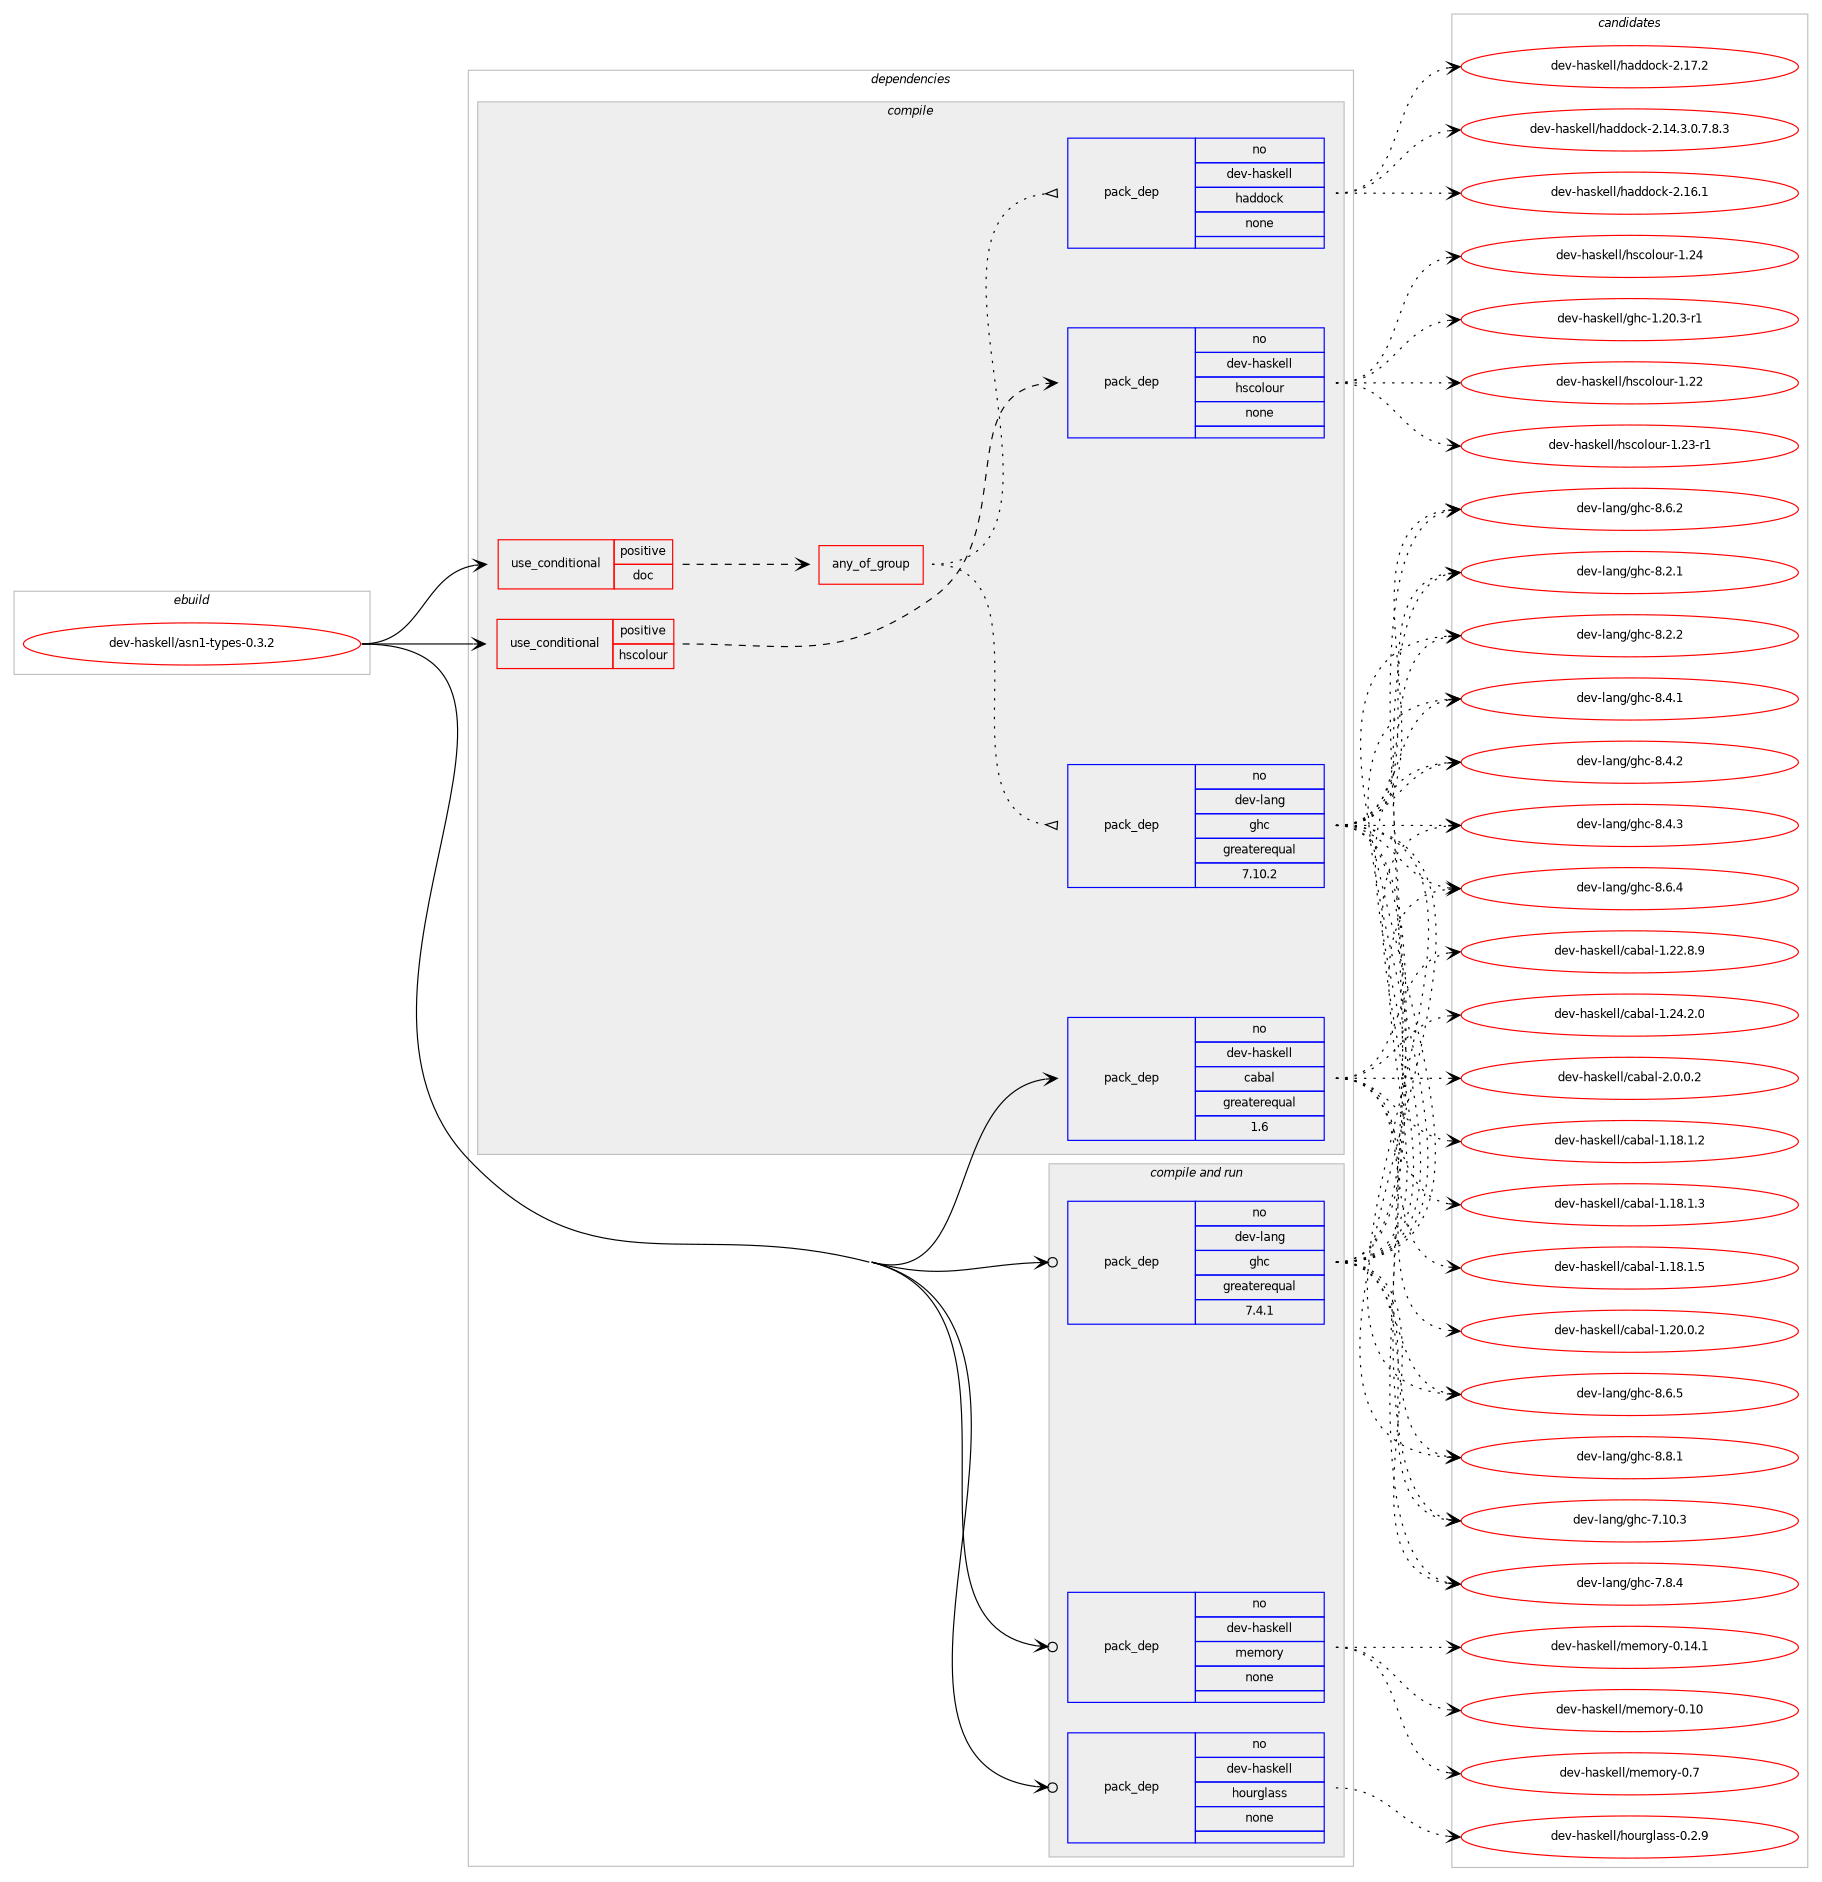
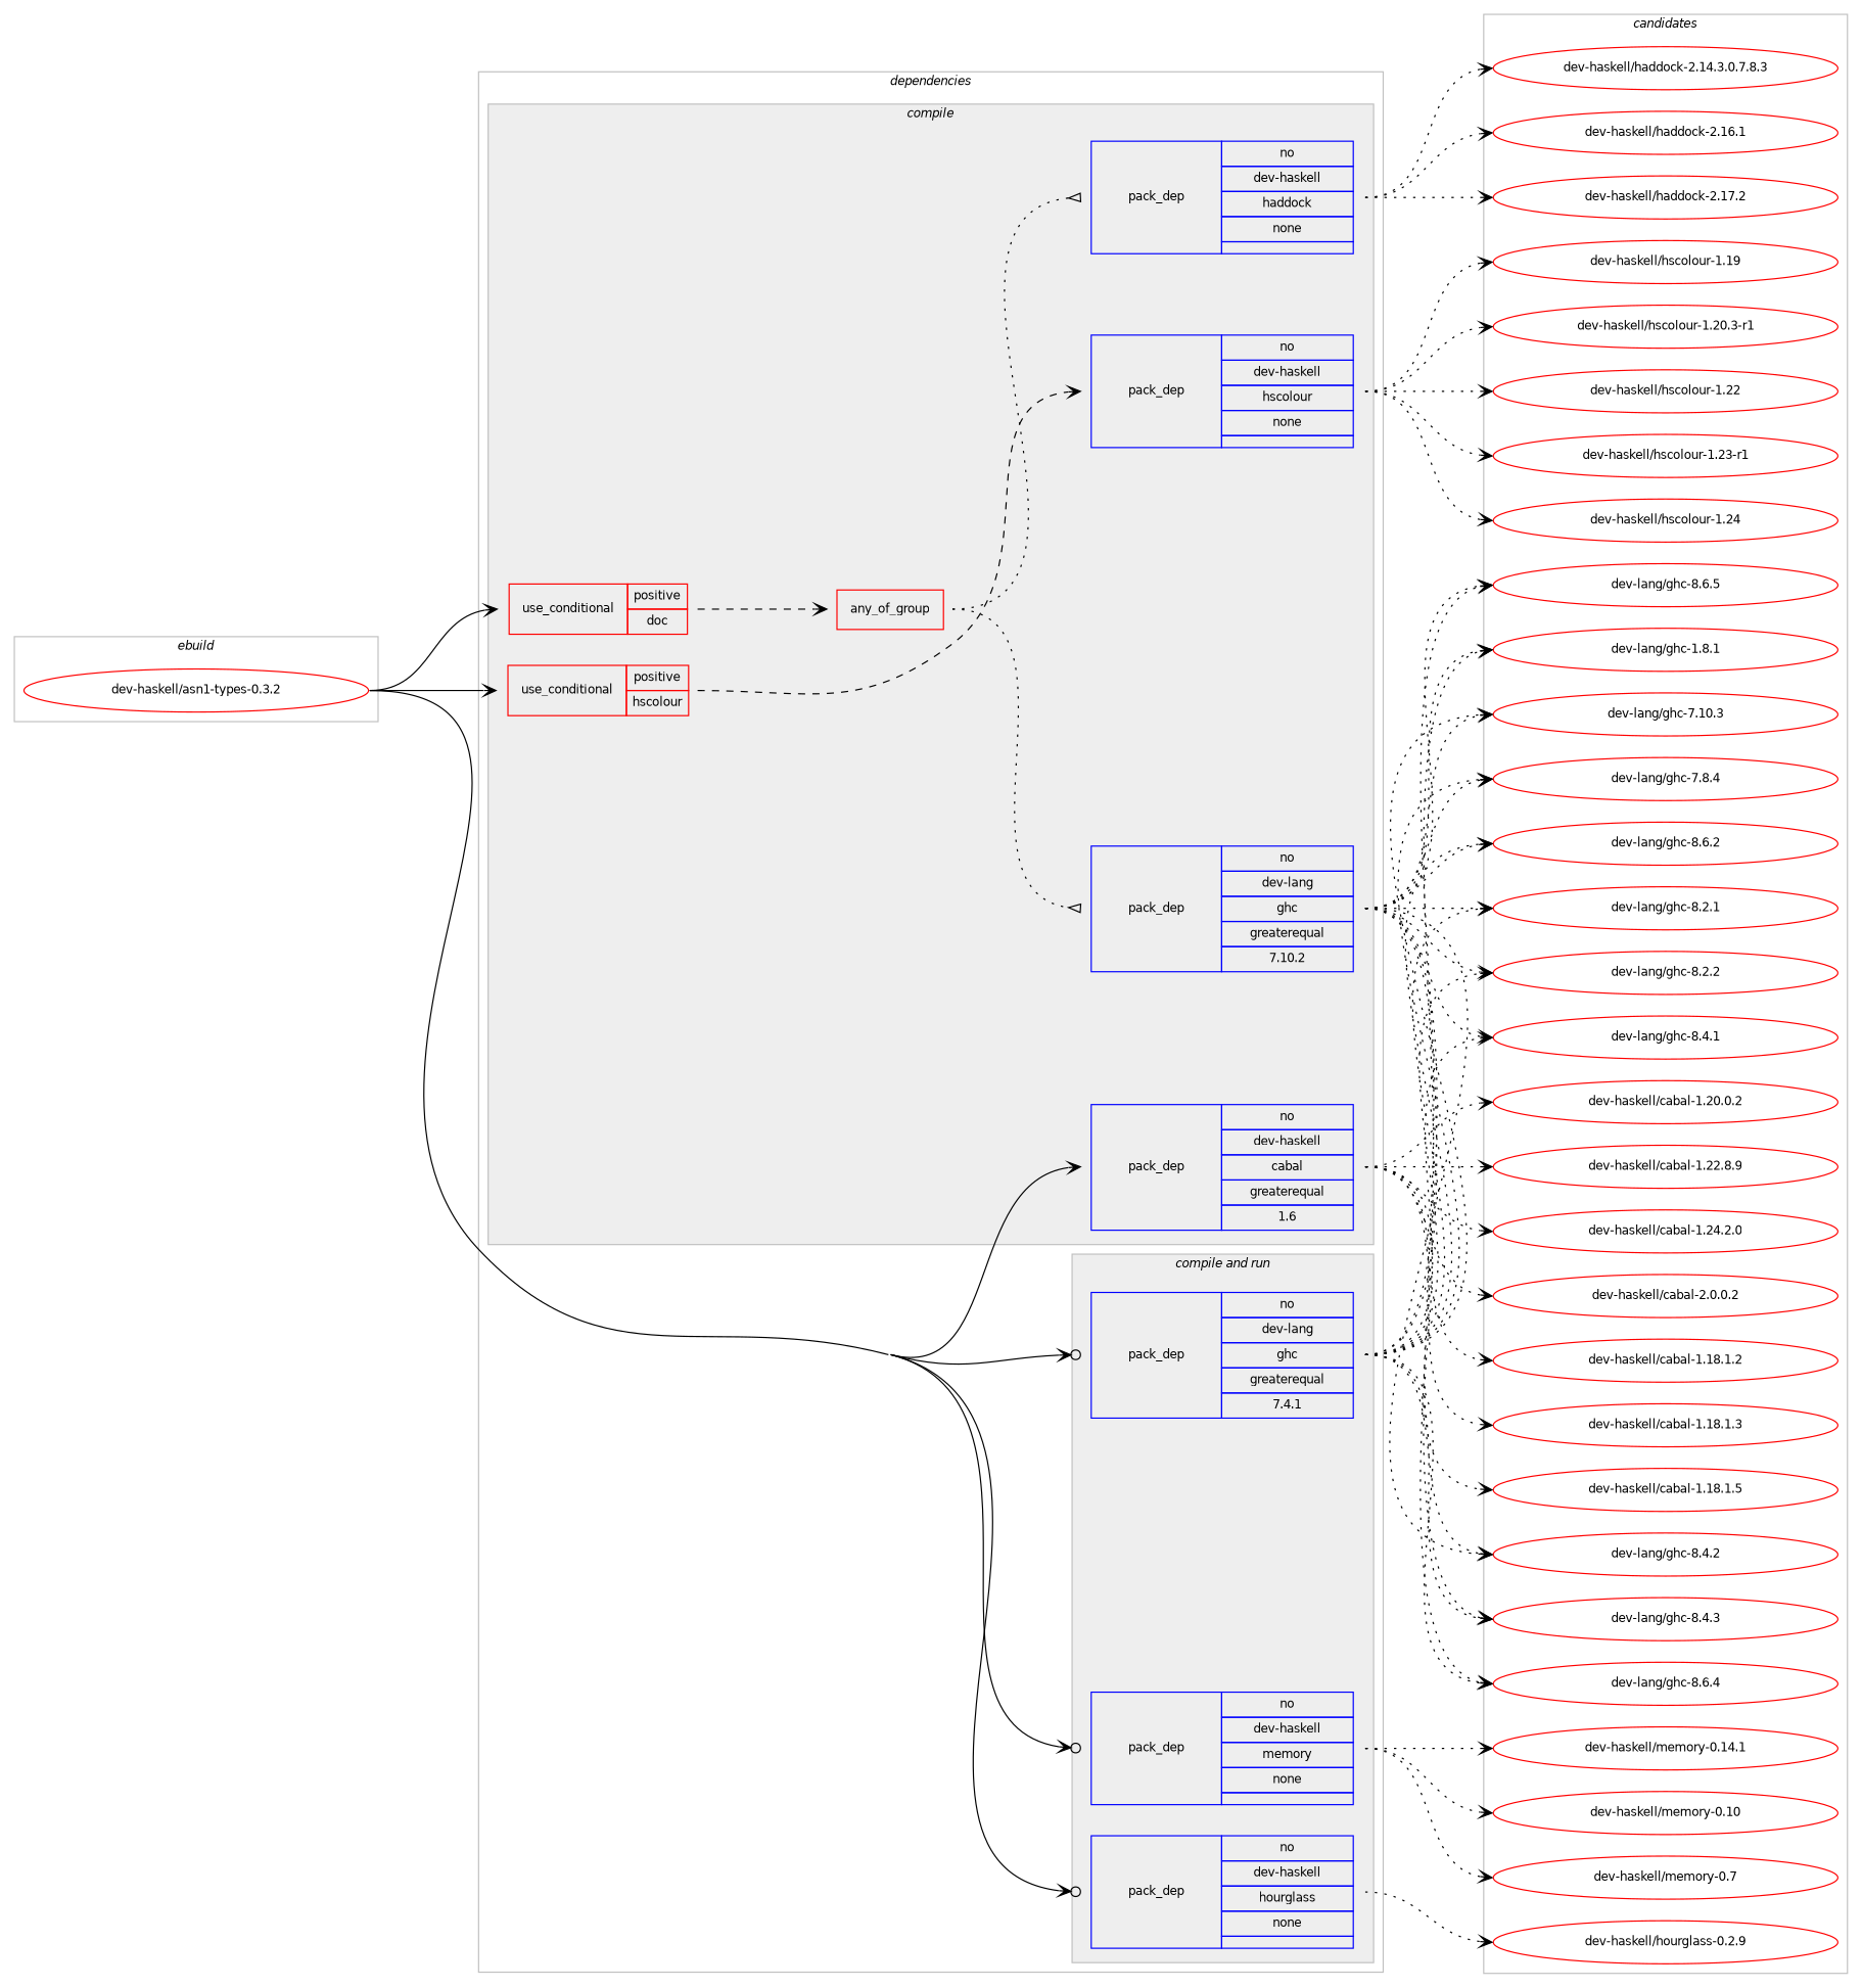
  digraph {
    compound=true
    concentrate=true
    fontname=Helvetica
    fontsize=10
    newrank=true
    rankdir=LR
    ranksep=1.5
    node [color=red fontname=Helvetica fontsize=10]
    edge [arrowhead=vee headport=w style=dotted tailport=e weight=100]
    n1 [label="dev-haskell/asn1-types-0.3.2" width=4]
    n2 [color=blue label=<<TABLE BORDER="0" CELLBORDER="1" CELLSPACING="0" CELLPADDING="4" WIDTH="220"><TR><TD ROWSPAN="6" CELLPADDING="30">pack_dep</TD></TR><TR><TD WIDTH="110">no</TD></TR><TR><TD>dev-haskell</TD></TR><TR><TD>haddock</TD></TR><TR><TD>none</TD></TR><TR><TD></TD></TR></TABLE>> shape=none]
    n3 [color=blue label=<<TABLE BORDER="0" CELLBORDER="1" CELLSPACING="0" CELLPADDING="4" WIDTH="220"><TR><TD ROWSPAN="6" CELLPADDING="30">pack_dep</TD></TR><TR><TD WIDTH="110">no</TD></TR><TR><TD>dev-lang</TD></TR><TR><TD>ghc</TD></TR><TR><TD>greaterequal</TD></TR><TR><TD>7.10.2</TD></TR></TABLE>> shape=none]
    n4 [label=<<TABLE BORDER="0" CELLBORDER="1" CELLSPACING="0" CELLPADDING="4"><TR><TD CELLPADDING="10">any_of_group</TD></TR></TABLE>> shape=none]
    n5 [label=<<TABLE BORDER="0" CELLBORDER="1" CELLSPACING="0" CELLPADDING="4"><TR><TD ROWSPAN="3" CELLPADDING="10">use_conditional</TD></TR><TR><TD>positive</TD></TR><TR><TD>doc</TD></TR></TABLE>> shape=none]
    n6 [color=blue label=<<TABLE BORDER="0" CELLBORDER="1" CELLSPACING="0" CELLPADDING="4" WIDTH="220"><TR><TD ROWSPAN="6" CELLPADDING="30">pack_dep</TD></TR><TR><TD WIDTH="110">no</TD></TR><TR><TD>dev-haskell</TD></TR><TR><TD>hscolour</TD></TR><TR><TD>none</TD></TR><TR><TD></TD></TR></TABLE>> shape=none]
    n7 [label=<<TABLE BORDER="0" CELLBORDER="1" CELLSPACING="0" CELLPADDING="4"><TR><TD ROWSPAN="3" CELLPADDING="10">use_conditional</TD></TR><TR><TD>positive</TD></TR><TR><TD>hscolour</TD></TR></TABLE>> shape=none]
    n8 [color=blue label=<<TABLE BORDER="0" CELLBORDER="1" CELLSPACING="0" CELLPADDING="4" WIDTH="220"><TR><TD ROWSPAN="6" CELLPADDING="30">pack_dep</TD></TR><TR><TD WIDTH="110">no</TD></TR><TR><TD>dev-haskell</TD></TR><TR><TD>cabal</TD></TR><TR><TD>greaterequal</TD></TR><TR><TD>1.6</TD></TR></TABLE>> shape=none]
    n9 [color=blue label=<<TABLE BORDER="0" CELLBORDER="1" CELLSPACING="0" CELLPADDING="4" WIDTH="220"><TR><TD ROWSPAN="6" CELLPADDING="30">pack_dep</TD></TR><TR><TD WIDTH="110">no</TD></TR><TR><TD>dev-haskell</TD></TR><TR><TD>hourglass</TD></TR><TR><TD>none</TD></TR><TR><TD></TD></TR></TABLE>> shape=none]
    n10 [color=blue label=<<TABLE BORDER="0" CELLBORDER="1" CELLSPACING="0" CELLPADDING="4" WIDTH="220"><TR><TD ROWSPAN="6" CELLPADDING="30">pack_dep</TD></TR><TR><TD WIDTH="110">no</TD></TR><TR><TD>dev-haskell</TD></TR><TR><TD>memory</TD></TR><TR><TD>none</TD></TR><TR><TD></TD></TR></TABLE>> shape=none]
    n11 [color=blue label=<<TABLE BORDER="0" CELLBORDER="1" CELLSPACING="0" CELLPADDING="4" WIDTH="220"><TR><TD ROWSPAN="6" CELLPADDING="30">pack_dep</TD></TR><TR><TD WIDTH="110">no</TD></TR><TR><TD>dev-lang</TD></TR><TR><TD>ghc</TD></TR><TR><TD>greaterequal</TD></TR><TR><TD>7.4.1</TD></TR></TABLE>> shape=none]
    n12 [label="dev-haskell/haddock-2.14.3.0.7.8.3" width=4]
    n13 [label="dev-haskell/haddock-2.16.1" width=4]
    n14 [label="dev-haskell/haddock-2.17.2" width=4]
    n15 [label="dev-lang/ghc-7.10.3" width=4]
    n16 [label="dev-lang/ghc-7.8.4" width=4]
    n17 [label="dev-lang/ghc-8.6.2" width=4]
    n18 [label="dev-lang/ghc-8.2.1" width=4]
    n19 [label="dev-lang/ghc-8.2.2" width=4]
    n20 [label="dev-lang/ghc-8.4.1" width=4]
    n21 [label="dev-lang/ghc-8.4.2" width=4]
    n22 [label="dev-lang/ghc-8.4.3" width=4]
    n23 [label="dev-lang/ghc-8.6.4" width=4]
    n24 [label="dev-lang/ghc-8.6.5" width=4]
-   n25 [label="dev-lang/ghc-8.8.1" width=4]
-   n27 [label="dev-haskell/ghc-1.20.3-r1" width=4]
+   n25 [label="dev-lang/ghc-1.8.1" width=4]
+   n26 [label="dev-haskell/hscolour-1.19" width=4]
+   n27 [label="dev-haskell/hscolour-1.20.3-r1" width=4]
    n28 [label="dev-haskell/hscolour-1.22" width=4]
    n29 [label="dev-haskell/hscolour-1.23-r1" width=4]
    n30 [label="dev-haskell/hscolour-1.24" width=4]
    n31 [label="dev-haskell/cabal-1.18.1.2" width=4]
    n32 [label="dev-haskell/cabal-1.18.1.3" width=4]
    n33 [label="dev-haskell/cabal-1.18.1.5" width=4]
    n34 [label="dev-haskell/cabal-1.20.0.2" width=4]
    n35 [label="dev-haskell/cabal-1.22.8.9" width=4]
    n36 [label="dev-haskell/cabal-1.24.2.0" width=4]
    n37 [label="dev-haskell/cabal-2.0.0.2" width=4]
    n38 [label="dev-haskell/hourglass-0.2.9" width=4]
    n39 [label="dev-haskell/memory-0.10" width=4]
    n40 [label="dev-haskell/memory-0.14.1" width=4]
    n41 [label="dev-haskell/memory-0.7" width=4]
    subgraph cluster_1 {
      color=gray
      label=<<i>ebuild</i>>
      rank=same
      n1
    }
    subgraph cluster_2 {
      color=gray
      label=<<i>dependencies</i>>
      subgraph cluster_3 {
        color=gray
        fillcolor="#eeeeee"
        label=<<i>compile</i>>
        style=filled
        subgraph sub_4 {
          color=gray
          fillcolor="#eeeeee"
          label=<<i>compile</i>>
          style=filled
          n5
          subgraph sub_5 {
            color=gray
            fillcolor="#eeeeee"
            label=<<i>compile</i>>
            style=filled
            n4
            subgraph sub_6 {
              color=gray
              fillcolor="#eeeeee"
              label=<<i>compile</i>>
              style=filled
              n2
            }
            subgraph sub_7 {
              color=gray
              fillcolor="#eeeeee"
              label=<<i>compile</i>>
              style=filled
              n3
            }
          }
        }
        subgraph sub_8 {
          color=gray
          fillcolor="#eeeeee"
          label=<<i>compile</i>>
          style=filled
          n7
          subgraph sub_9 {
            color=gray
            fillcolor="#eeeeee"
            label=<<i>compile</i>>
            style=filled
            n6
          }
        }
        subgraph sub_10 {
          color=gray
          fillcolor="#eeeeee"
          label=<<i>compile</i>>
          style=filled
          n8
        }
      }
      subgraph cluster_11 {
        color=gray
        fillcolor="#eeeeee"
        label=<<i>compile and run</i>>
        style=filled
        subgraph sub_12 {
          color=gray
          fillcolor="#eeeeee"
          label=<<i>compile and run</i>>
          style=filled
          n9
        }
        subgraph sub_13 {
          color=gray
          fillcolor="#eeeeee"
          label=<<i>compile and run</i>>
          style=filled
          n10
        }
        subgraph sub_14 {
          color=gray
          fillcolor="#eeeeee"
          label=<<i>compile and run</i>>
          style=filled
          n11
        }
      }
      subgraph cluster_15 {
        color=gray
        fillcolor="#eeeeee"
        label=<<i>run</i>>
        style=filled
      }
    }
    subgraph cluster_16 {
      color=gray
      label=<<i>candidates</i>>
      rank=same
      subgraph sub_17 {
        color=black
        label=<<i>candidates</i>>
        nodesep=1
        rank=same
        n12
        n13
        n14
      }
      subgraph sub_18 {
        color=black
        label=<<i>candidates</i>>
        nodesep=1
        rank=same
        n15
        n16
        n17
        n18
        n19
        n20
        n21
        n22
        n23
        n24
        n25
      }
      subgraph sub_19 {
        color=black
        label=<<i>candidates</i>>
        nodesep=1
        rank=same
+       n26
        n27
        n28
        n29
        n30
      }
      subgraph sub_20 {
        color=black
        label=<<i>candidates</i>>
        nodesep=1
        rank=same
        n31
        n32
        n33
        n34
        n35
        n36
        n37
      }
      subgraph sub_21 {
        color=black
        label=<<i>candidates</i>>
        nodesep=1
        rank=same
        n38
      }
      subgraph sub_22 {
        color=black
        label=<<i>candidates</i>>
        nodesep=1
        rank=same
        n39
        n40
        n41
      }
      subgraph sub_23 {
        color=black
        label=<<i>candidates</i>>
        nodesep=1
        rank=same
        n15
        n16
        n17
        n18
        n19
        n20
        n21
        n22
        n23
        n24
        n25
      }
    }
    n1 -> n5 [style=solid weight=20]
    n1 -> n7 [style=solid weight=20]
    n1 -> n8 [style=solid weight=20]
    n1 -> n9 [arrowhead=odotvee style=solid weight=20]
    n1 -> n10 [arrowhead=odotvee style=solid weight=20]
    n1 -> n11 [arrowhead=odotvee style=solid weight=20]
    n2 -> n12
    n2 -> n13
    n2 -> n14
    n3 -> n15
    n3 -> n16
    n3 -> n17
    n3 -> n18
    n3 -> n19
    n3 -> n20
    n3 -> n21
    n3 -> n22
    n3 -> n23
    n3 -> n24
    n3 -> n25
    n4 -> n2 [arrowhead=oinv weight=20]
    n4 -> n3 [arrowhead=oinv weight=20]
    n5 -> n4 [style=dashed weight=20]
+   n6 -> n26
    n6 -> n27
    n6 -> n28
    n6 -> n29
    n6 -> n30
    n7 -> n6 [style=dashed weight=20]
    n8 -> n31
    n8 -> n32
    n8 -> n33
    n8 -> n34
    n8 -> n35
    n8 -> n36
    n8 -> n37
    n9 -> n38
    n10 -> n39
    n10 -> n40
    n10 -> n41
    n11 -> n15
    n11 -> n16
    n11 -> n17
    n11 -> n18
    n11 -> n19
    n11 -> n20
    n11 -> n21
    n11 -> n22
    n11 -> n23
    n11 -> n24
    n11 -> n25
  }
